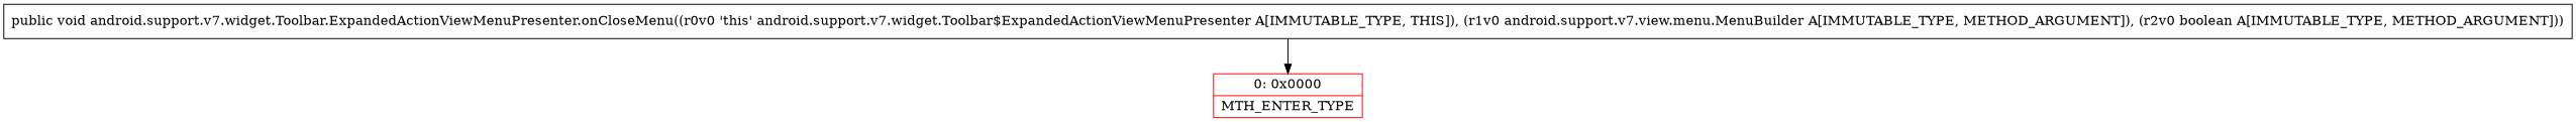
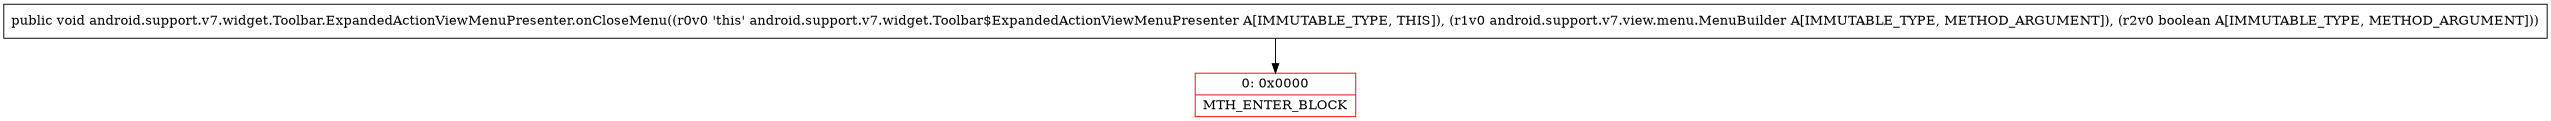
  digraph {
    node [shape=record]
-   n1 [color=red label="{0\:\ 0x0000|MTH_ENTER_TYPE\l}"]
+   n1 [color=red label="{0\:\ 0x0000|MTH_ENTER_BLOCK\l}"]
    n2 [label="{public void android.support.v7.widget.Toolbar.ExpandedActionViewMenuPresenter.onCloseMenu((r0v0 'this' android.support.v7.widget.Toolbar$ExpandedActionViewMenuPresenter A[IMMUTABLE_TYPE, THIS]), (r1v0 android.support.v7.view.menu.MenuBuilder A[IMMUTABLE_TYPE, METHOD_ARGUMENT]), (r2v0 boolean A[IMMUTABLE_TYPE, METHOD_ARGUMENT])) }"]
    subgraph cluster_1 {
      label="R(0)"
    }
    n2 -> n1
  }
